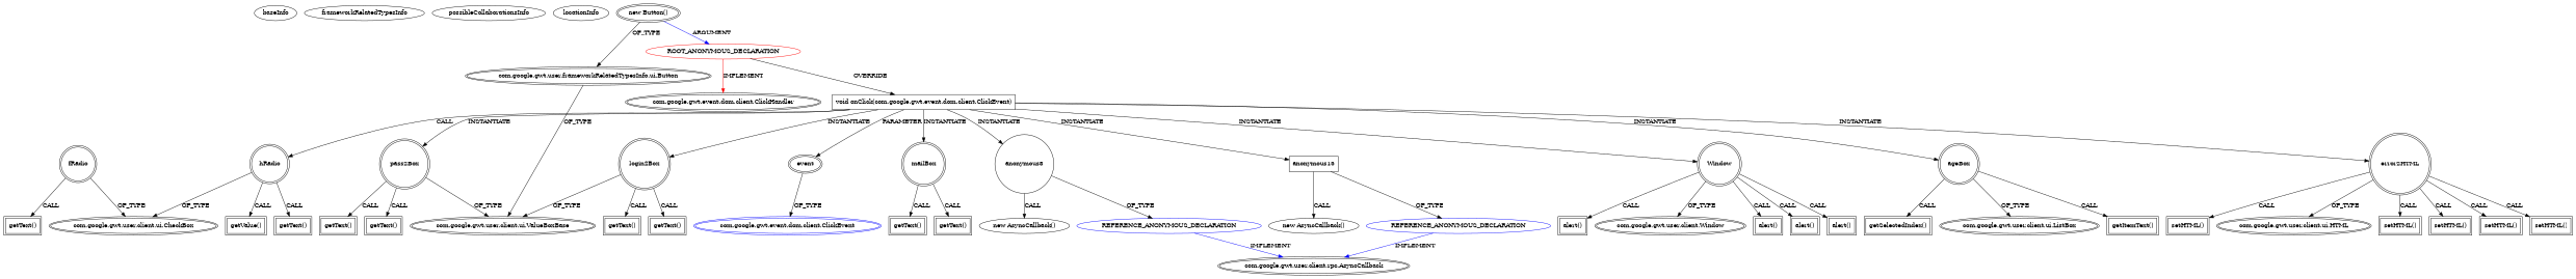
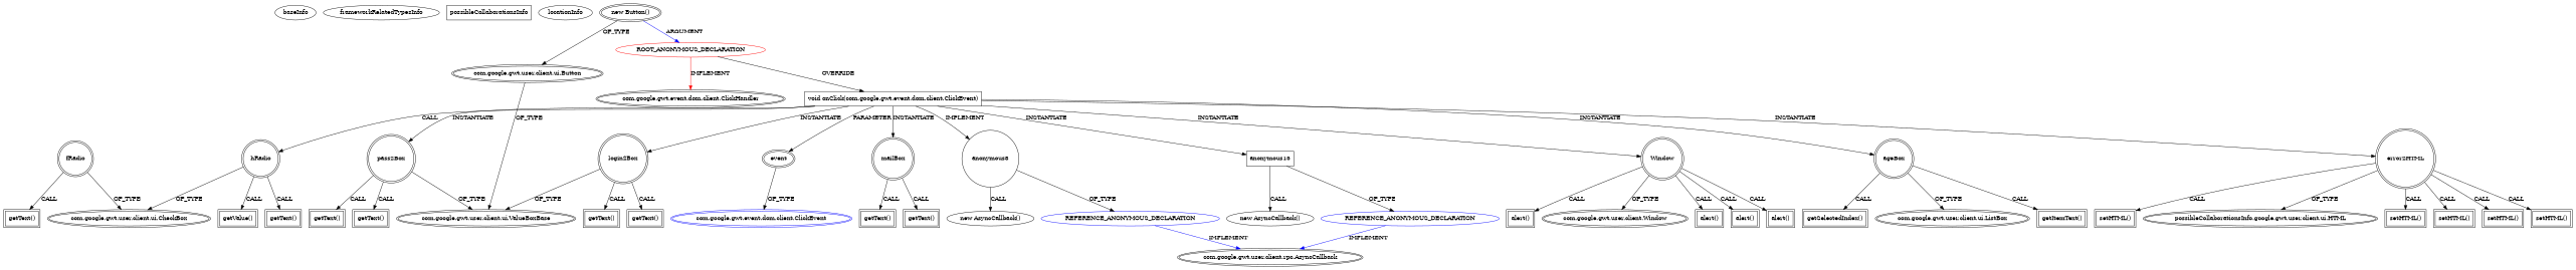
  digraph {
    node [isFrameworkType=true vertexType=INSIDE_CALL peripheries=2 shape=box]
    baseInfo [category=extension_graph graphId=201 isAnonymous=true possibleRelation=true isFrameworkType="" vertexType="" peripheries="" shape=""]
    frameworkRelatedTypesInfo [0="com.google.gwt.event.dom.client.ClickHandler" isFrameworkType="" vertexType="" peripheries="" shape=""]
-   possibleCollaborationsInfo [0="201~OVERRIDING_METHOD_DECLARATION-INSTANTIATION-~com.google.gwt.event.dom.client.ClickHandler ~com.google.gwt.user.client.rpc.AsyncCallback ~true~true" isFrameworkType="" vertexType="" peripheries="" shape=""]
+   possibleCollaborationsInfo [0="201~OVERRIDING_METHOD_DECLARATION-INSTANTIATION-~com.google.gwt.event.dom.client.ClickHandler ~com.google.gwt.user.client.rpc.AsyncCallback ~true~true" isFrameworkType="" vertexType="" peripheries=""]
    locationInfo [contextSignature="void createRightPanel()" filePath="/MainMain-ChatCafeine/ChatCafeine-master/ChatCafeine/src/sources/client/vue/accueil/AccueilPanel.java" graphId=201 projectName="MainMain-ChatCafeine" isFrameworkType="" vertexType="" peripheries="" shape=""]
    n5 [color=red isFrameworkType=false label=ROOT_ANONYMOUS_DECLARATION vertexType=ROOT_ANONYMOUS_DECLARATION peripheries="" shape=""]
    n6 [label="com.google.gwt.event.dom.client.ClickHandler" vertexType=FRAMEWORK_INTERFACE_TYPE shape=""]
    n7 [isFrameworkType=false label="void onClick(com.google.gwt.event.dom.client.ClickEvent)" vertexType=OVERRIDING_METHOD_DECLARATION peripheries=""]
    n8 [label=event vertexType=PARAMETER_DECLARATION shape=""]
    n9 [label=ageBox shape=circle vertexType=VARIABLE_EXPRESION]
    n10 [label=error2HTML shape=circle vertexType=VARIABLE_EXPRESION]
    n11 [label=hRadio shape=circle vertexType=VARIABLE_EXPRESION]
    n12 [label=login2Box shape=circle vertexType=VARIABLE_EXPRESION]
    n13 [label=pass2Box shape=circle vertexType=VARIABLE_EXPRESION]
    n14 [label=mailBox shape=circle vertexType=VARIABLE_EXPRESION]
    n15 [isFrameworkType=false label=anonymous8 shape=circle vertexType=VARIABLE_EXPRESION peripheries=""]
    n16 [label=Window shape=circle vertexType=VARIABLE_EXPRESION]
    n17 [isFrameworkType=false label=anonymous15 vertexType=VARIABLE_EXPRESION peripheries=""]
    n18 [label="new Button()" vertexType=OUTSIDE_CONSTRUCTOR_CALL shape=""]
-   n19 [label="com.google.gwt.user.frameworkRelatedTypesInfo.ui.Button" vertexType=FRAMEWORK_CLASS_TYPE shape=""]
+   n19 [label="com.google.gwt.user.client.ui.Button" vertexType=FRAMEWORK_CLASS_TYPE shape=""]
    n20 [label="com.google.gwt.user.client.ui.ValueBoxBase" vertexType=FRAMEWORK_CLASS_TYPE shape=""]
    n21 [color=blue label="com.google.gwt.event.dom.client.ClickEvent" vertexType=FRAMEWORK_CLASS_TYPE shape=""]
    n22 [label="com.google.gwt.user.client.ui.ListBox" vertexType=FRAMEWORK_CLASS_TYPE shape=""]
    n23 [label="getItemText()"]
    n24 [label="getSelectedIndex()"]
-   n25 [label="com.google.gwt.user.client.ui.HTML" vertexType=FRAMEWORK_CLASS_TYPE shape=""]
+   n25 [label="possibleCollaborationsInfo.google.gwt.user.client.ui.HTML" vertexType=FRAMEWORK_CLASS_TYPE shape=""]
    n26 [label="setHTML()"]
    n27 [label="setHTML()"]
    n28 [label="setHTML()"]
    n29 [label="setHTML()"]
    n30 [label="setHTML()"]
    n31 [label="com.google.gwt.user.client.ui.CheckBox" vertexType=FRAMEWORK_CLASS_TYPE shape=""]
    n32 [label="getValue()"]
    n33 [label="getText()"]
    n34 [label="getText()"]
    n35 [label="getText()"]
    n36 [label="getText()"]
    n37 [label="getText()"]
    n38 [label="getText()"]
    n39 [label="getText()"]
    n40 [color=blue isFrameworkType=false label=REFERENCE_ANONYMOUS_DECLARATION vertexType=REFERENCE_ANONYMOUS_DECLARATION peripheries="" shape=""]
    n41 [isFrameworkType=false label="new AsyncCallback()" vertexType=CONSTRUCTOR_CALL peripheries="" shape=""]
    n42 [label="com.google.gwt.user.client.Window" vertexType=FRAMEWORK_CLASS_TYPE shape=""]
    n43 [label="alert()"]
    n44 [label="alert()"]
    n45 [label="alert()"]
    n46 [label="alert()"]
    n47 [label=fRadio shape=circle vertexType=VARIABLE_EXPRESION]
    n48 [label="getText()"]
    n49 [color=blue isFrameworkType=false label=REFERENCE_ANONYMOUS_DECLARATION vertexType=REFERENCE_ANONYMOUS_DECLARATION peripheries="" shape=""]
    n50 [isFrameworkType=false label="new AsyncCallback()" vertexType=CONSTRUCTOR_CALL peripheries="" shape=""]
    n51 [label="com.google.gwt.user.client.rpc.AsyncCallback" vertexType=FRAMEWORK_INTERFACE_TYPE shape=""]
    n5 -> n6 [color=red label=IMPLEMENT]
    n5 -> n7 [label=OVERRIDE]
    n7 -> n8 [label=PARAMETER]
    n7 -> n9 [label=INSTANTIATE]
    n7 -> n10 [label=INSTANTIATE]
    n7 -> n11 [label=CALL]
    n7 -> n12 [label=INSTANTIATE]
    n7 -> n13 [label=INSTANTIATE]
    n7 -> n14 [label=INSTANTIATE]
-   n7 -> n15 [label=INSTANTIATE]
+   n7 -> n15 [label=IMPLEMENT]
    n7 -> n16 [label=INSTANTIATE]
    n7 -> n17 [label=INSTANTIATE]
    n8 -> n21 [label=OF_TYPE]
    n9 -> n22 [label=OF_TYPE]
    n9 -> n23 [label=CALL]
    n9 -> n24 [label=CALL]
    n10 -> n25 [label=OF_TYPE]
    n10 -> n26 [label=CALL]
    n10 -> n27 [label=CALL]
    n10 -> n28 [label=CALL]
    n10 -> n29 [label=CALL]
    n10 -> n30 [label=CALL]
    n11 -> n31 [label=OF_TYPE]
    n11 -> n32 [label=CALL]
    n11 -> n33 [label=CALL]
    n12 -> n20 [label=OF_TYPE]
    n12 -> n34 [label=CALL]
    n12 -> n35 [label=CALL]
    n13 -> n20 [label=OF_TYPE]
    n13 -> n36 [label=CALL]
    n13 -> n37 [label=CALL]
    n14 -> n38 [label=CALL]
    n14 -> n39 [label=CALL]
    n15 -> n40 [label=OF_TYPE]
    n15 -> n41 [label=CALL]
    n16 -> n42 [label=OF_TYPE]
    n16 -> n43 [label=CALL]
    n16 -> n44 [label=CALL]
    n16 -> n45 [label=CALL]
    n16 -> n46 [label=CALL]
    n17 -> n49 [label=OF_TYPE]
    n17 -> n50 [label=CALL]
    n18 -> n5 [color=blue label=ARGUMENT]
    n18 -> n19 [label=OF_TYPE]
    n19 -> n20 [label=OF_TYPE]
    n40 -> n51 [color=blue label=IMPLEMENT]
    n47 -> n31 [label=OF_TYPE]
    n47 -> n48 [label=CALL]
    n49 -> n51 [color=blue label=IMPLEMENT]
  }
